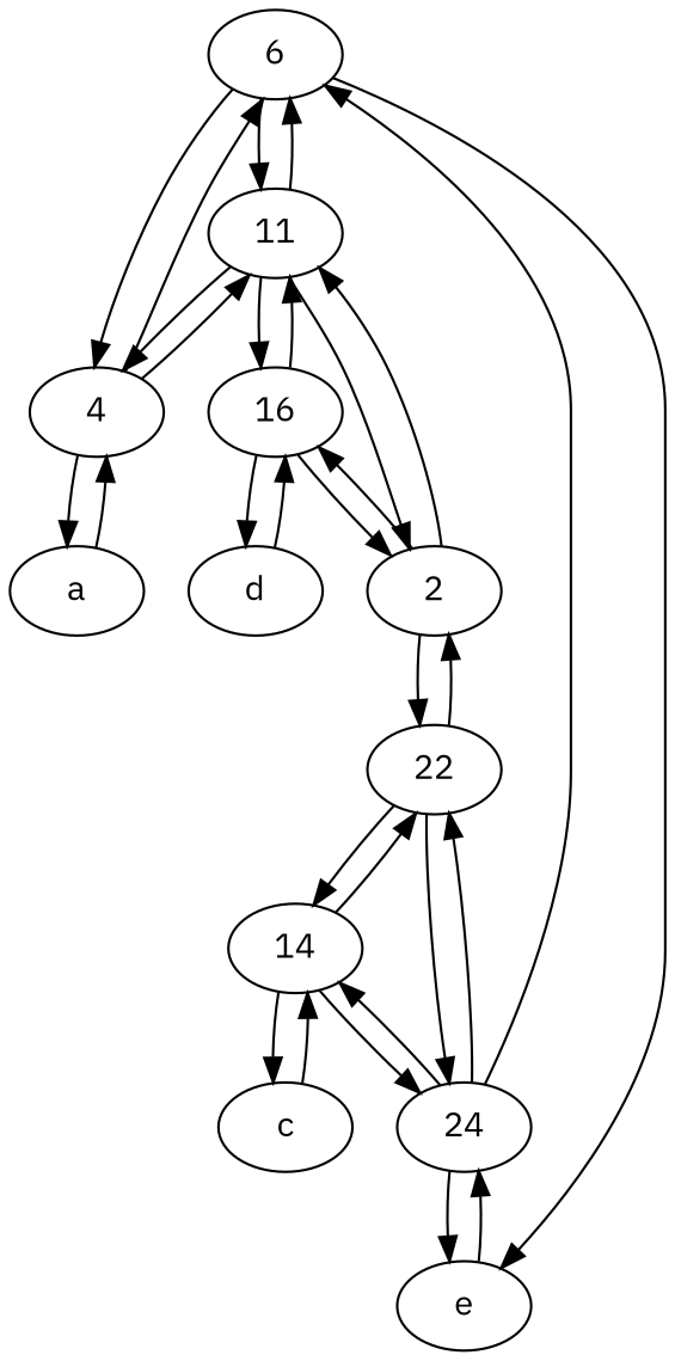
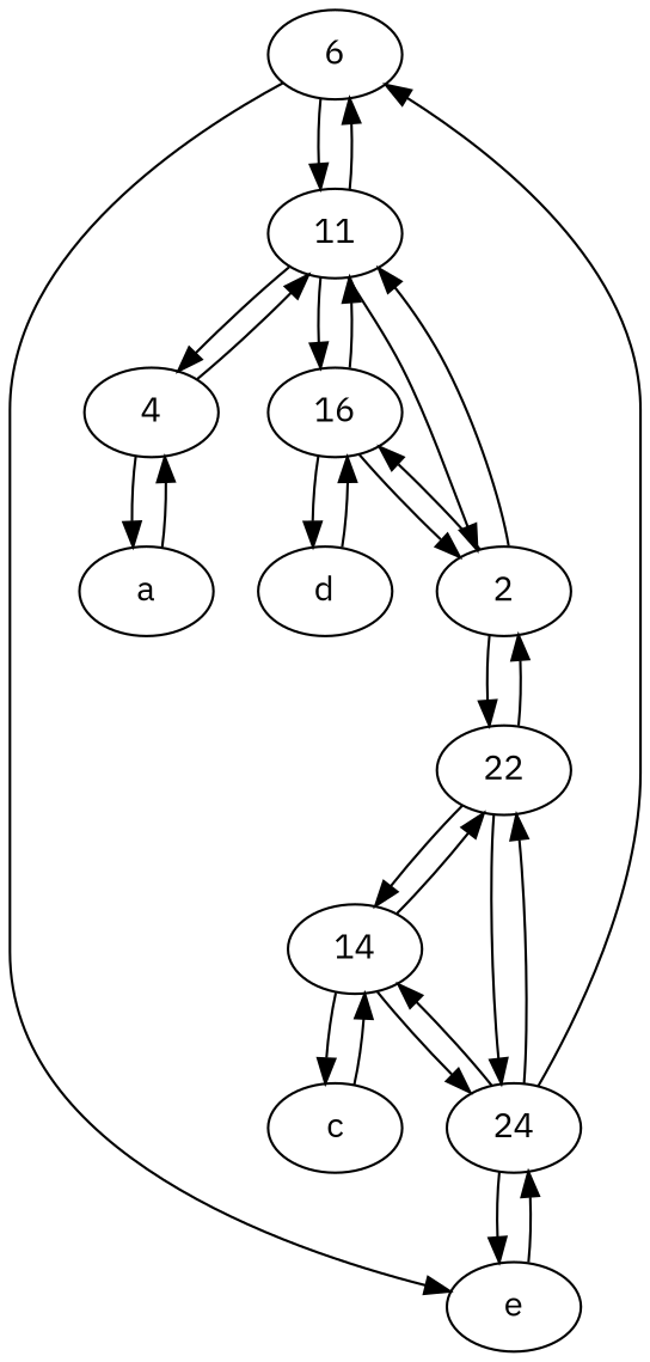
  digraph {
    fontname="IBM Plex Sans"
    node [fontname="IBM Plex Sans"]
    edge [fontname="IBM Plex Sans"]
    6
    11
    4
    e
    n5 [label=2]
    n6 [label=16]
    a
    24
    14
    22
    c
    d
    6 -> 11
-   6 -> 4
    6 -> e
    11 -> 6
    11 -> 4
    11 -> n5
    11 -> n6
-   4 -> 6
    4 -> 11
    4 -> a
    e -> 24
    n5 -> 11
    n5 -> n6
    n5 -> 22
    n6 -> 11
    n6 -> n5
    n6 -> d
    a -> 4
    24 -> 6
    24 -> e
    24 -> 14
    24 -> 22
    14 -> 24
    14 -> 22
    14 -> c
    22 -> n5
    22 -> 24
    22 -> 14
    c -> 14
    d -> n6
  }
